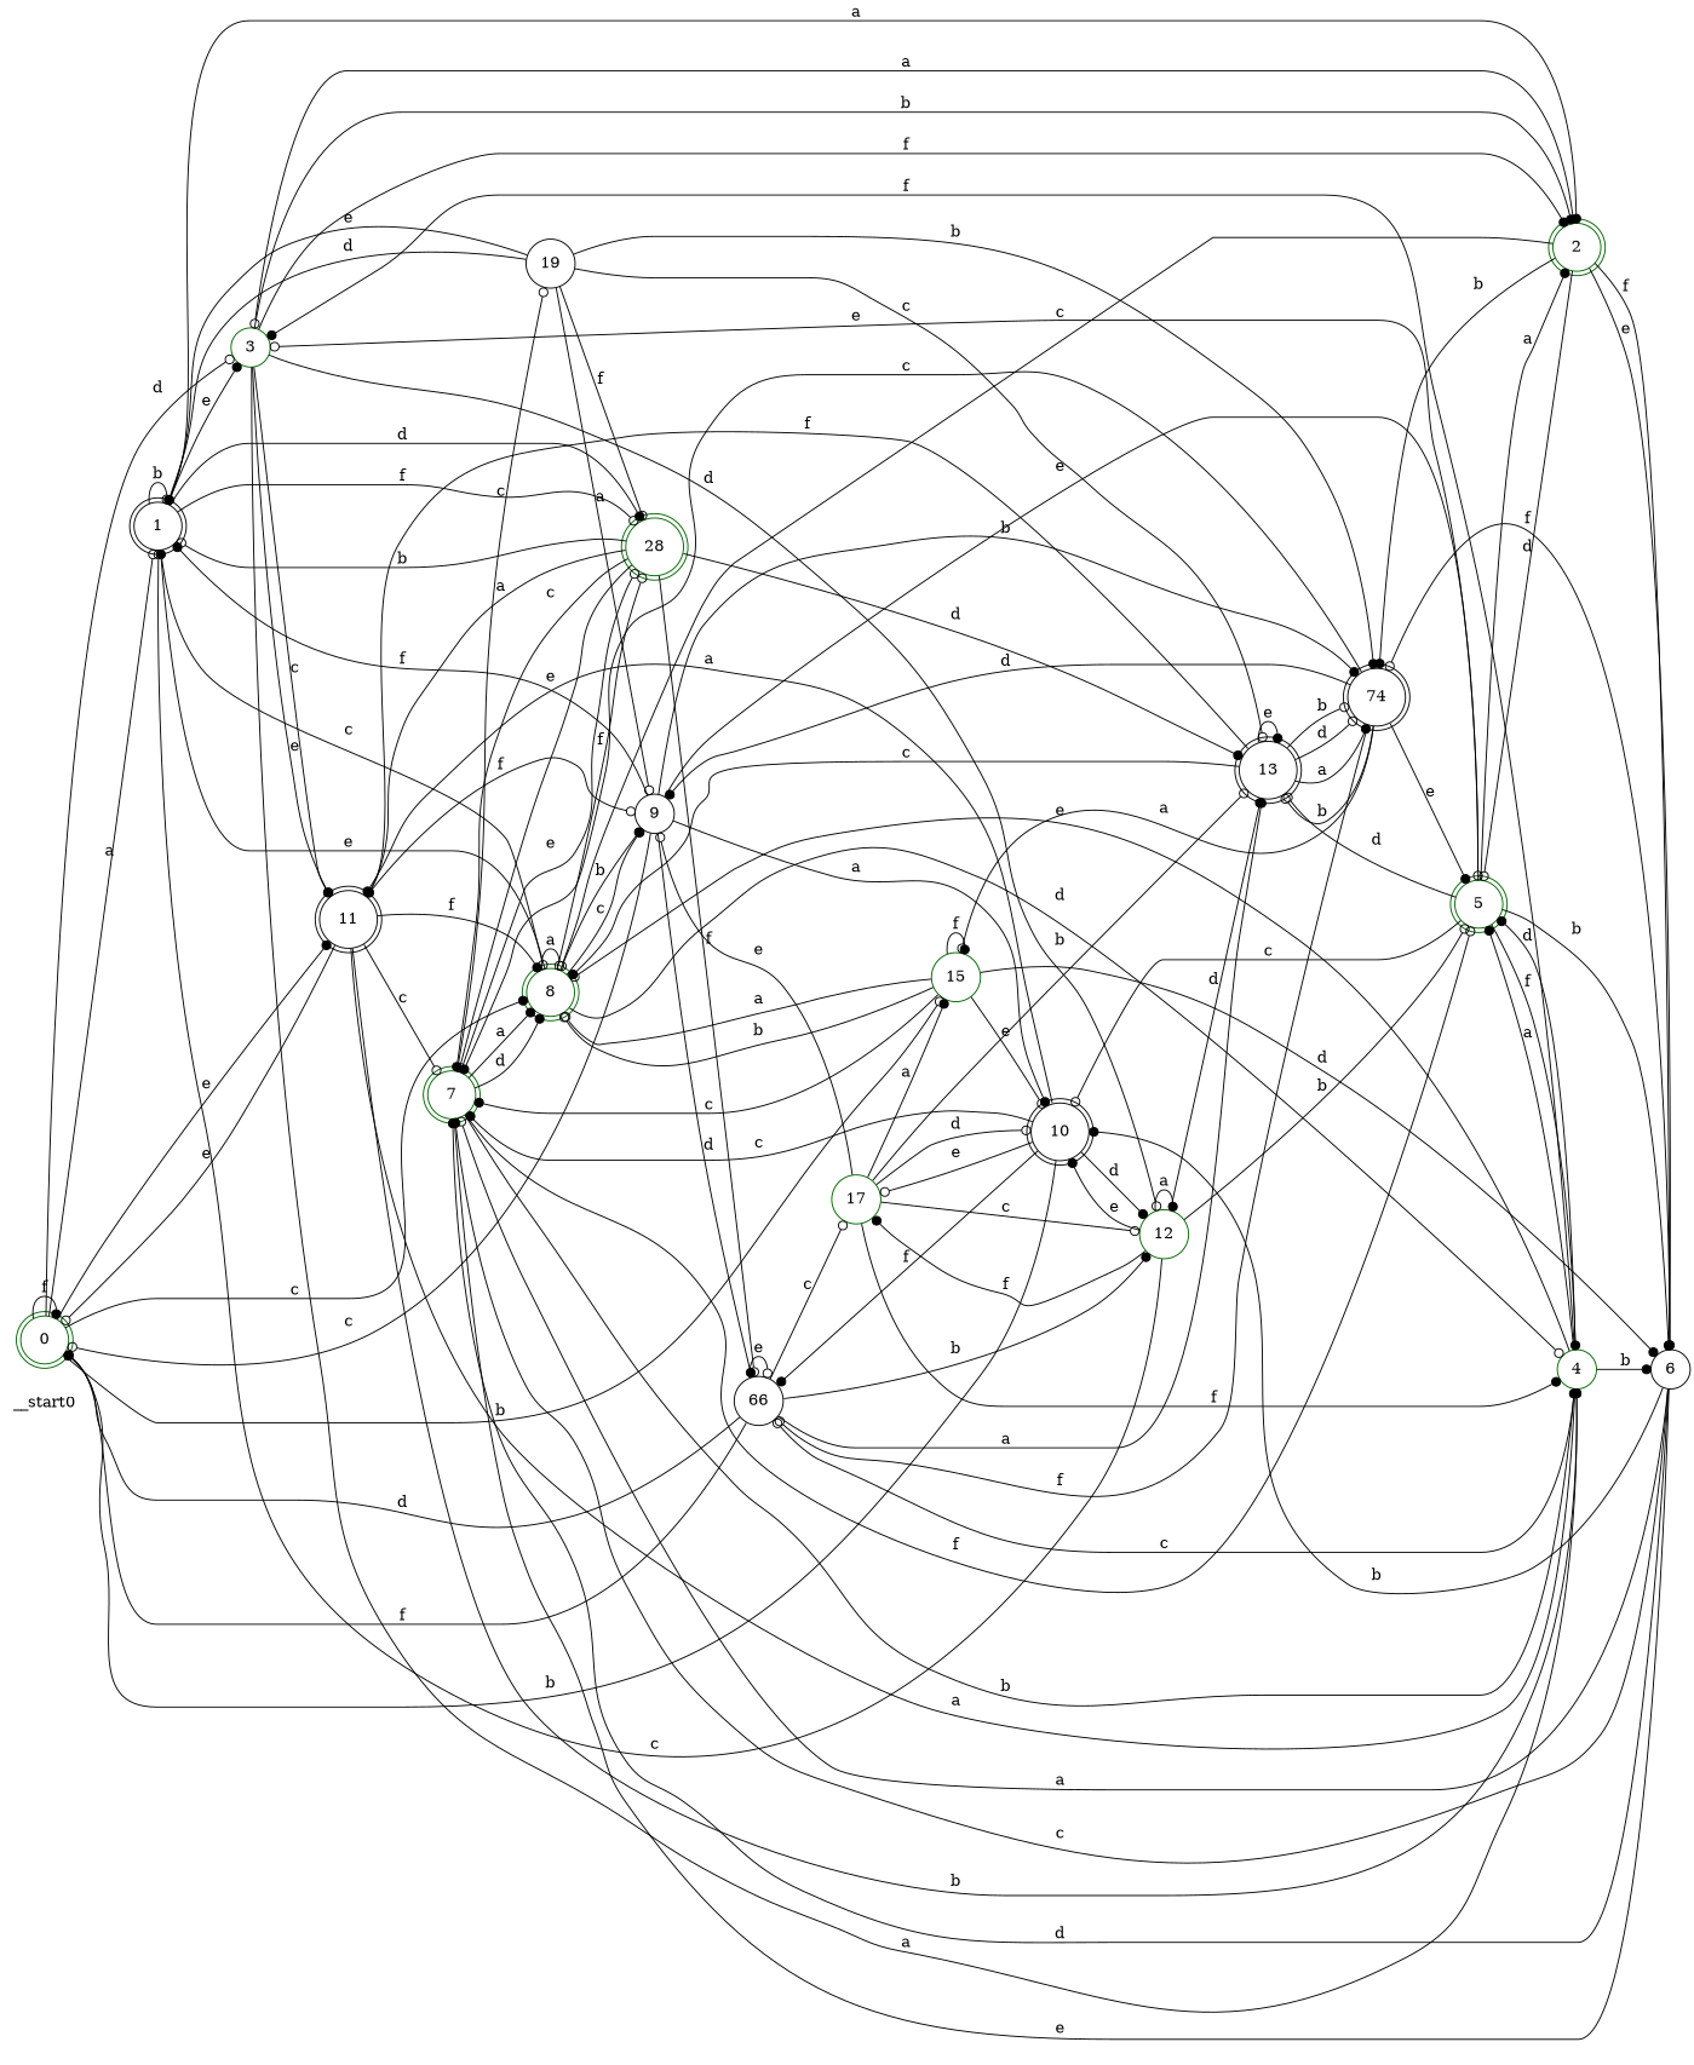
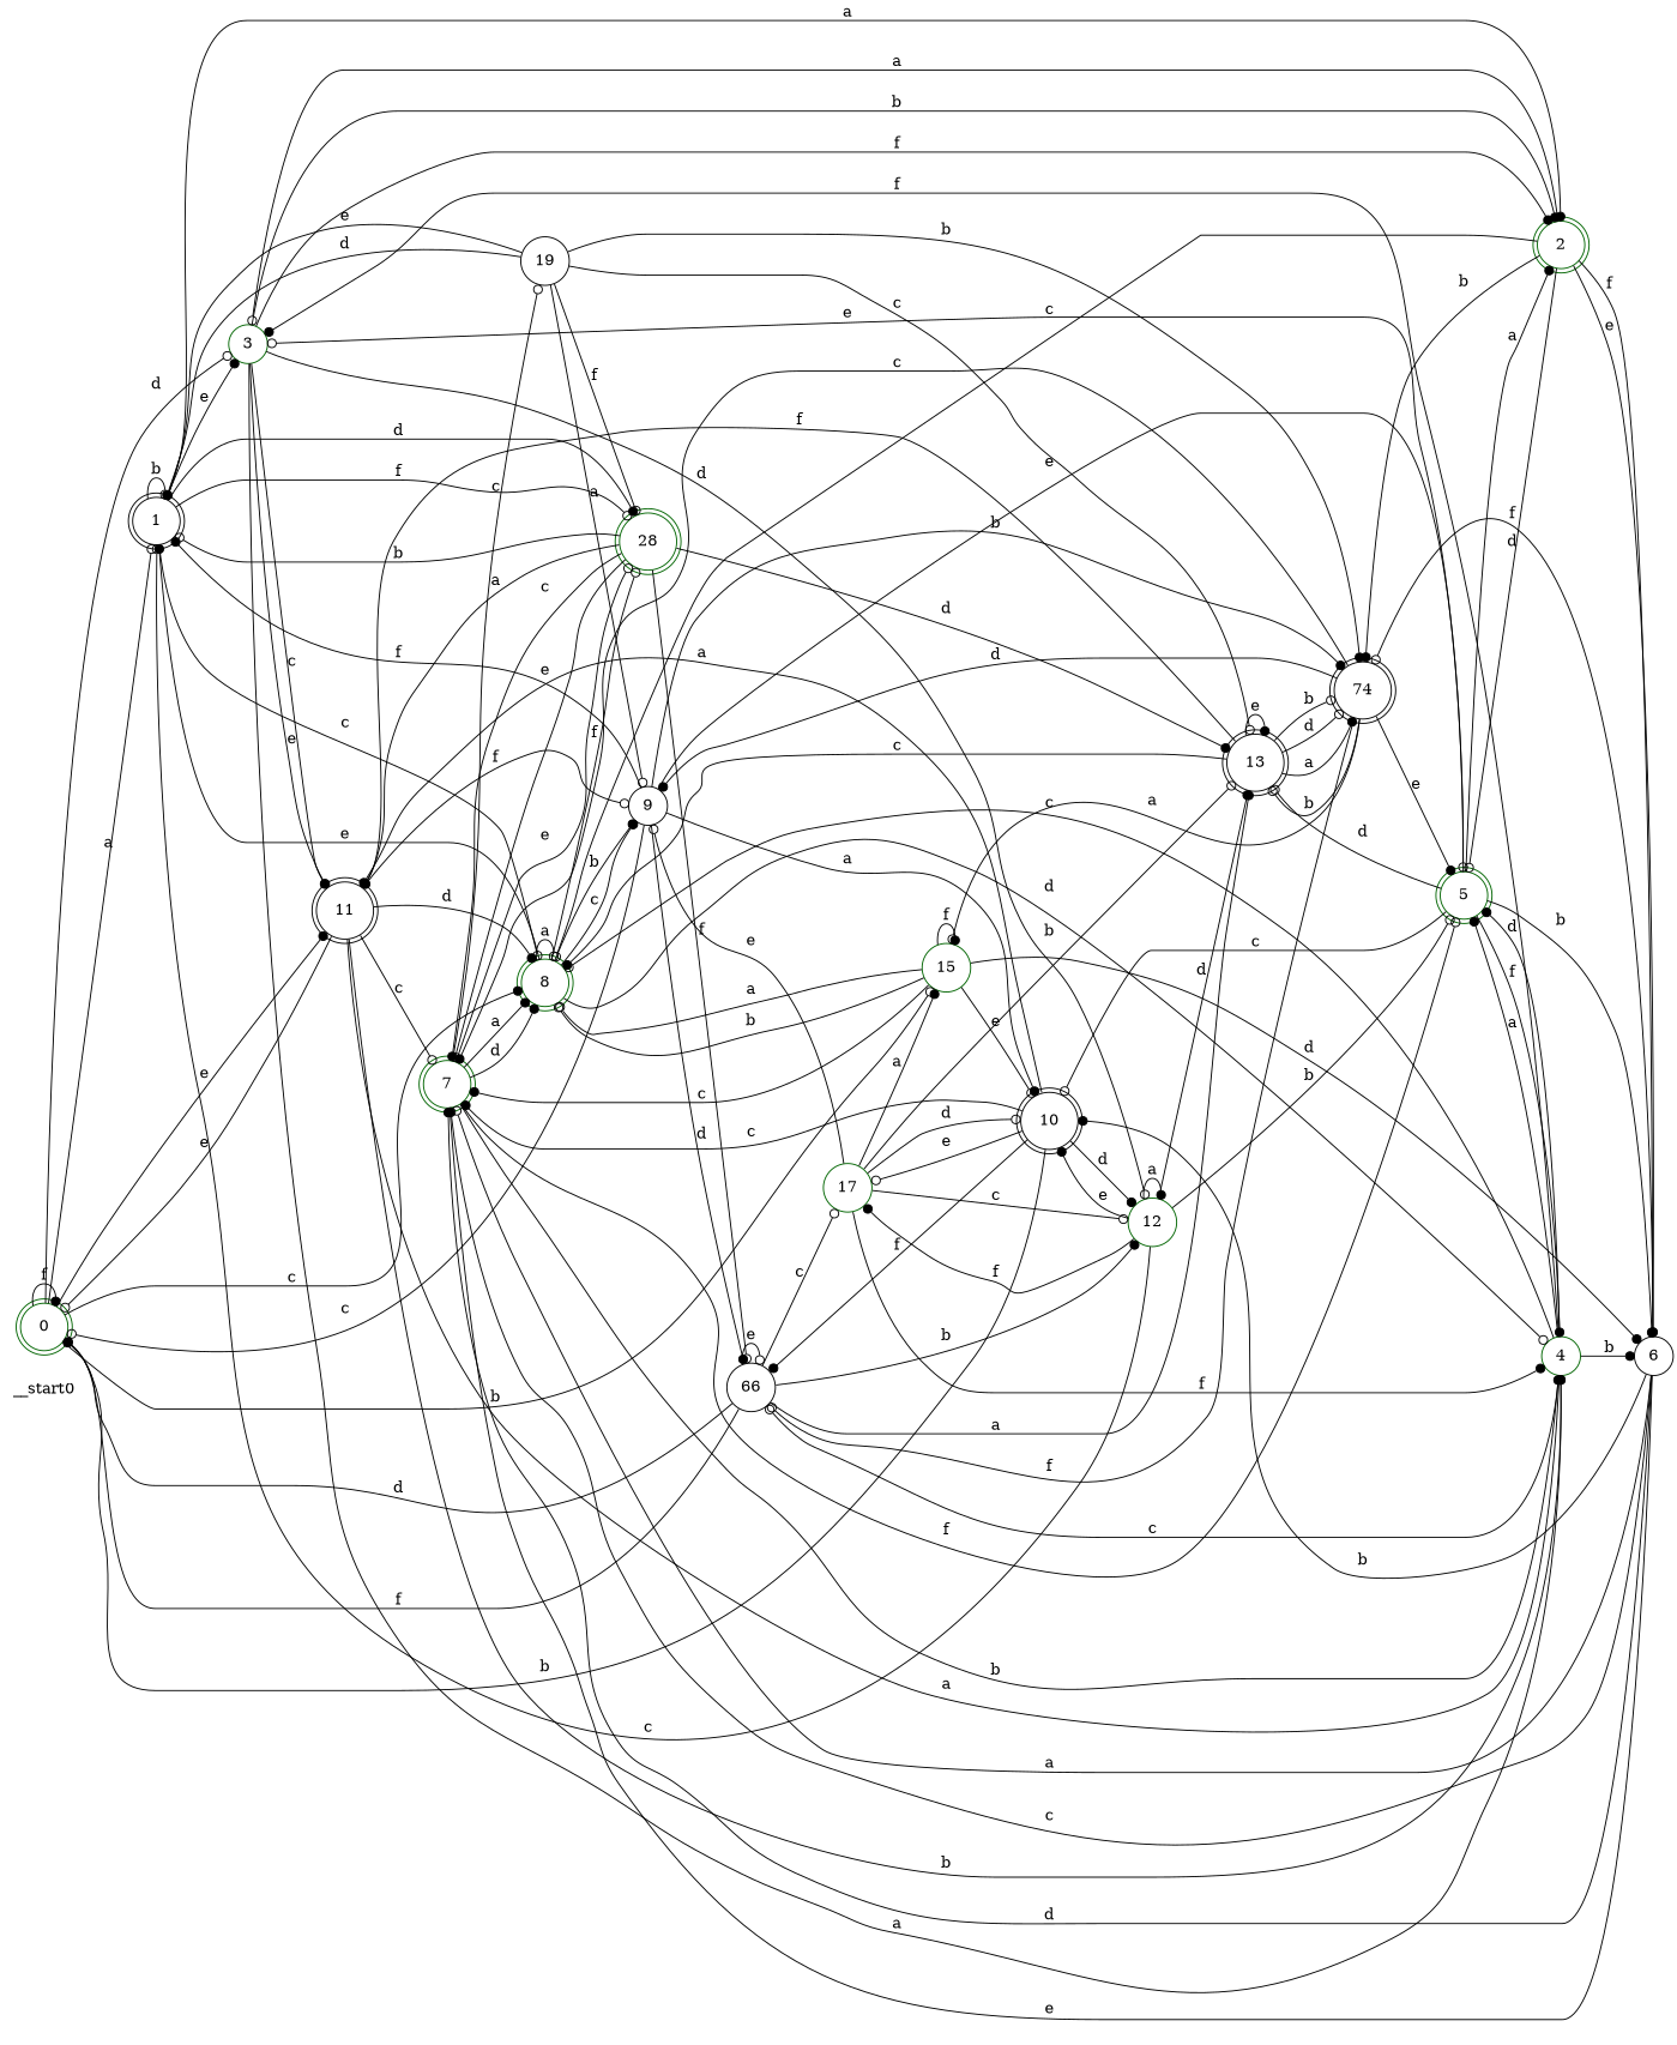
  digraph {
    rankdir=LR
    node [color=darkgreen shape=doublecircle fillcolor=white style="rounded,filled"]
    edge [arrowhead=dot]
    __start0 [color=black shape=none fillcolor="" style=""]
    n2 [label=0]
    n3 [color=black label=1]
    n4 [label=3 shape=circle style=filled]
    n5 [label=8]
    n6 [color=black label=11]
    n7 [label=15 shape=circle style=filled]
    n8 [label=2]
    n9 [label=28]
    n10 [label=4 shape=circle style=filled]
    n11 [label=12 shape=circle style=filled]
    n12 [color=black label=9 shape=circle style=filled]
    n13 [label=7]
    n14 [color=black label=6 shape=circle style=filled]
    n15 [color=black label=10]
    n16 [label=5]
    n17 [color=black label=74]
    n18 [color=black label=66 shape=circle style=filled]
    n19 [color=black label=13]
    n20 [label=17 shape=circle style=filled]
    n21 [color=black label=19 shape=circle style=filled]
    n2 -> n2 [label=f]
    n2 -> n3 [arrowhead=odot label=a]
    n2 -> n4 [arrowhead=odot label=d]
    n2 -> n5 [label=c]
    n2 -> n6 [label=e]
    n2 -> n7 [arrowhead=odot label=b]
    n3 -> n3 [arrowhead=odot label=b]
    n3 -> n4 [label=e]
    n3 -> n5 [arrowhead=odot label=c]
    n3 -> n8 [label=a]
    n3 -> n9 [label=d]
    n3 -> n9 [arrowhead=odot label=f]
    n4 -> n6 [label=c]
    n4 -> n6 [arrowhead=odot label=e]
    n4 -> n8 [label=b]
    n4 -> n8 [label=f]
    n4 -> n10 [arrowhead=odot label=a]
    n4 -> n11 [arrowhead=odot label=d]
    n5 -> n3 [label=e]
    n5 -> n5 [arrowhead=odot label=a]
    n5 -> n9 [arrowhead=odot label=f]
    n5 -> n10 [arrowhead=odot label=d]
    n5 -> n12 [label=b]
    n5 -> n12 [label=c]
    n6 -> n2 [arrowhead=odot label=e]
-   n6 -> n5 [label=f]
+   n6 -> n5 [label=d]
    n6 -> n10 [arrowhead=odot label=a]
    n6 -> n10 [label=b]
    n6 -> n12 [arrowhead=odot label=f]
    n6 -> n13 [arrowhead=odot label=c]
    n7 -> n5 [arrowhead=odot label=a]
    n7 -> n5 [arrowhead=odot label=b]
    n7 -> n7 [label=f]
    n7 -> n13 [label=c]
    n7 -> n14 [label=d]
    n7 -> n15 [arrowhead=odot label=e]
    n8 -> n4 [arrowhead=odot label=a]
    n8 -> n5 [arrowhead=odot label=c]
    n8 -> n14 [arrowhead=odot label=e]
    n8 -> n14 [label=f]
    n8 -> n16 [arrowhead=odot label=d]
    n8 -> n17 [label=b]
    n9 -> n3 [arrowhead=odot label=b]
    n9 -> n6 [arrowhead=odot label=a]
    n9 -> n13 [label=c]
    n9 -> n13 [arrowhead=odot label=e]
    n9 -> n18 [arrowhead=odot label=f]
    n9 -> n19 [label=d]
    n10 -> n4 [label=f]
-   n10 -> n5 [arrowhead=odot label=e]
+   n10 -> n5 [arrowhead=odot label=c]
    n10 -> n14 [label=b]
    n10 -> n16 [label=a]
    n10 -> n16 [label=d]
    n10 -> n18 [arrowhead=odot label=c]
    n11 -> n3 [arrowhead=odot label=c]
    n11 -> n11 [label=a]
    n11 -> n15 [label=e]
    n11 -> n16 [arrowhead=odot label=b]
    n11 -> n19 [label=d]
    n11 -> n20 [label=f]
    n12 -> n2 [arrowhead=odot label=c]
    n12 -> n3 [label=f]
    n12 -> n15 [label=a]
    n12 -> n16 [arrowhead=odot label=e]
    n12 -> n17 [label=b]
    n12 -> n18 [label=d]
    n13 -> n5 [label=a]
    n13 -> n5 [label=d]
    n13 -> n9 [arrowhead=odot label=e]
    n13 -> n10 [label=b]
    n13 -> n16 [arrowhead=odot label=f]
    n13 -> n21 [arrowhead=odot label=c]
    n14 -> n13 [arrowhead=odot label=a]
    n14 -> n13 [arrowhead=odot label=c]
    n14 -> n13 [label=d]
    n14 -> n13 [label=e]
    n14 -> n15 [label=b]
    n14 -> n17 [arrowhead=odot label=f]
    n15 -> n2 [arrowhead=odot label=b]
    n15 -> n6 [label=a]
    n15 -> n11 [label=d]
    n15 -> n13 [label=c]
    n15 -> n18 [label=f]
    n15 -> n20 [arrowhead=odot label=e]
    n16 -> n4 [arrowhead=odot label=e]
    n16 -> n8 [label=a]
    n16 -> n10 [label=f]
    n16 -> n14 [label=b]
    n16 -> n15 [arrowhead=odot label=c]
    n16 -> n19 [arrowhead=odot label=d]
    n17 -> n7 [arrowhead=odot label=a]
    n17 -> n12 [label=d]
    n17 -> n13 [label=c]
    n17 -> n16 [label=e]
    n17 -> n18 [arrowhead=odot label=f]
    n17 -> n19 [arrowhead=odot label=b]
    n18 -> n2 [label=d]
    n18 -> n2 [arrowhead=odot label=f]
    n18 -> n11 [label=b]
    n18 -> n18 [arrowhead=odot label=e]
    n18 -> n19 [label=a]
    n18 -> n20 [arrowhead=odot label=c]
    n19 -> n5 [label=c]
    n19 -> n6 [label=f]
    n19 -> n17 [label=a]
    n19 -> n17 [arrowhead=odot label=b]
    n19 -> n17 [arrowhead=odot label=d]
    n19 -> n19 [label=e]
    n20 -> n7 [label=a]
    n20 -> n10 [label=f]
    n20 -> n11 [arrowhead=odot label=c]
    n20 -> n12 [arrowhead=odot label=e]
    n20 -> n15 [arrowhead=odot label=d]
    n20 -> n19 [arrowhead=odot label=b]
    n21 -> n3 [label=d]
    n21 -> n3 [arrowhead=odot label=e]
    n21 -> n9 [arrowhead=odot label=f]
    n21 -> n12 [arrowhead=odot label=a]
    n21 -> n17 [label=b]
    n21 -> n19 [arrowhead=odot label=c]
  }
